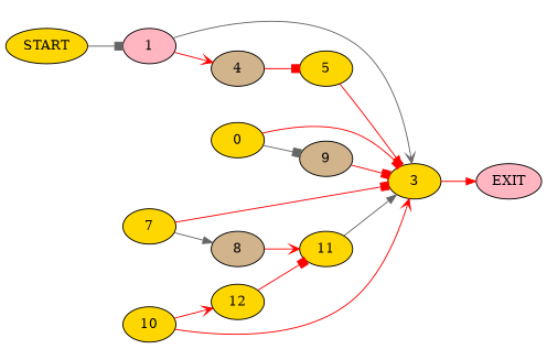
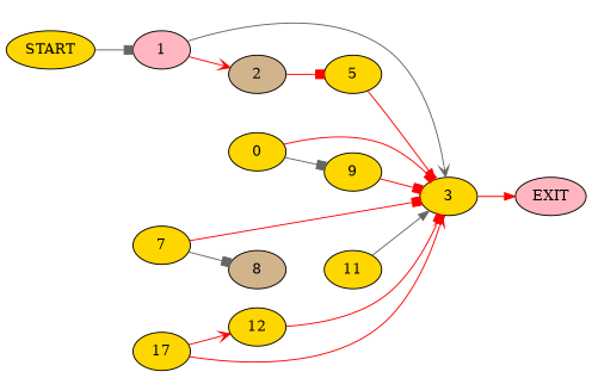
  digraph {
    rankdir=LR
    node [fillcolor=gold style=filled]
    edge [arrowhead=box color=red]
    n1 [label=START]
    1 [fillcolor=lightpink]
-   2 [fillcolor=tan label=4]
+   2 [fillcolor=tan]
    3
    n5 [fillcolor=lightpink label=EXIT]
    5
    n7 [label=0]
-   9 [fillcolor=tan]
+   9
    7
    8 [fillcolor=tan]
    11
-   10
+   10 [label=17]
    12
    n1 -> 1 [color=gray40]
    1 -> 2 [arrowhead=vee]
    1 -> 3 [arrowhead=vee color=gray40]
    2 -> 5
    3 -> n5 [arrowhead=normal]
    5 -> 3 [arrowhead=normal]
    n7 -> 3
    n7 -> 9 [color=gray40]
    9 -> 3
    7 -> 3
-   7 -> 8 [arrowhead=normal color=gray40]
-   8 -> 11 [arrowhead=vee]
+   7 -> 8 [color=gray40]
    11 -> 3 [arrowhead=normal color=gray40]
    10 -> 3 [arrowhead=vee]
    10 -> 12 [arrowhead=vee]
-   12 -> 11
+   12 -> 3
  }
